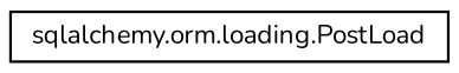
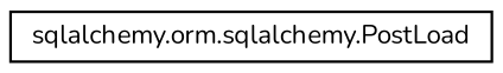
  digraph {
    rankdir=LR
    fontname=Nunito
-   n1 [color=black fillcolor=white fontname=Nunito fontsize=10 height=0.2 label="sqlalchemy.orm.loading.PostLoad" shape=record style=filled width=0.4]
+   n1 [color=black fillcolor=white fontname=Nunito fontsize=10 height=0.2 label="sqlalchemy.orm.sqlalchemy.PostLoad" shape=record style=filled width=0.4]
  }
